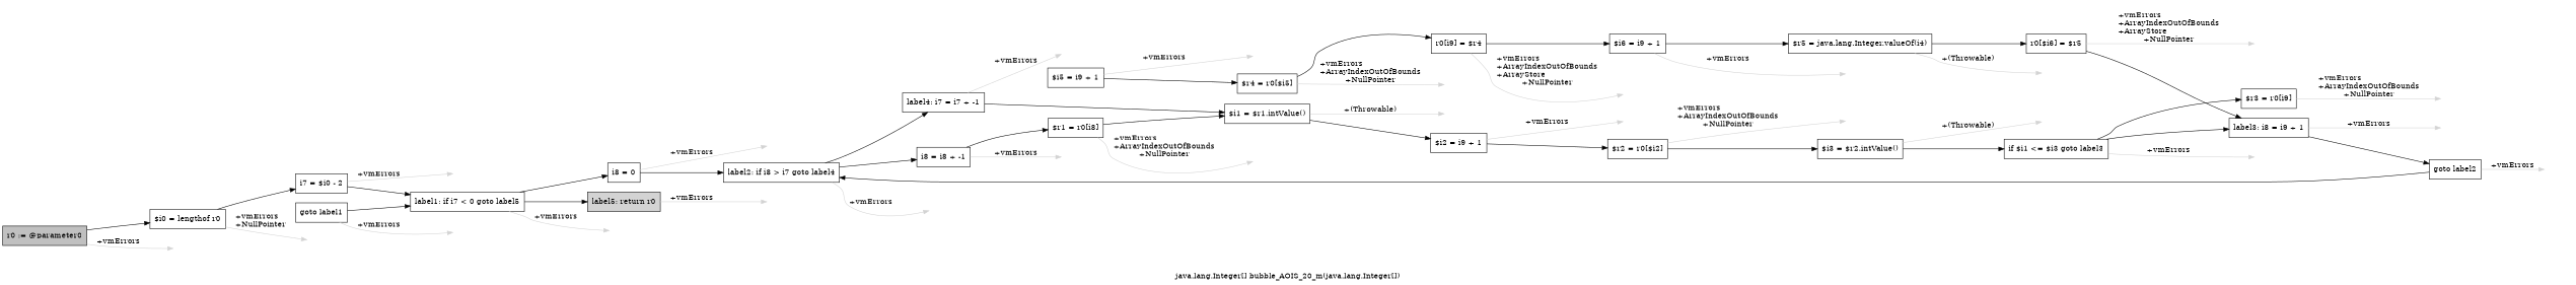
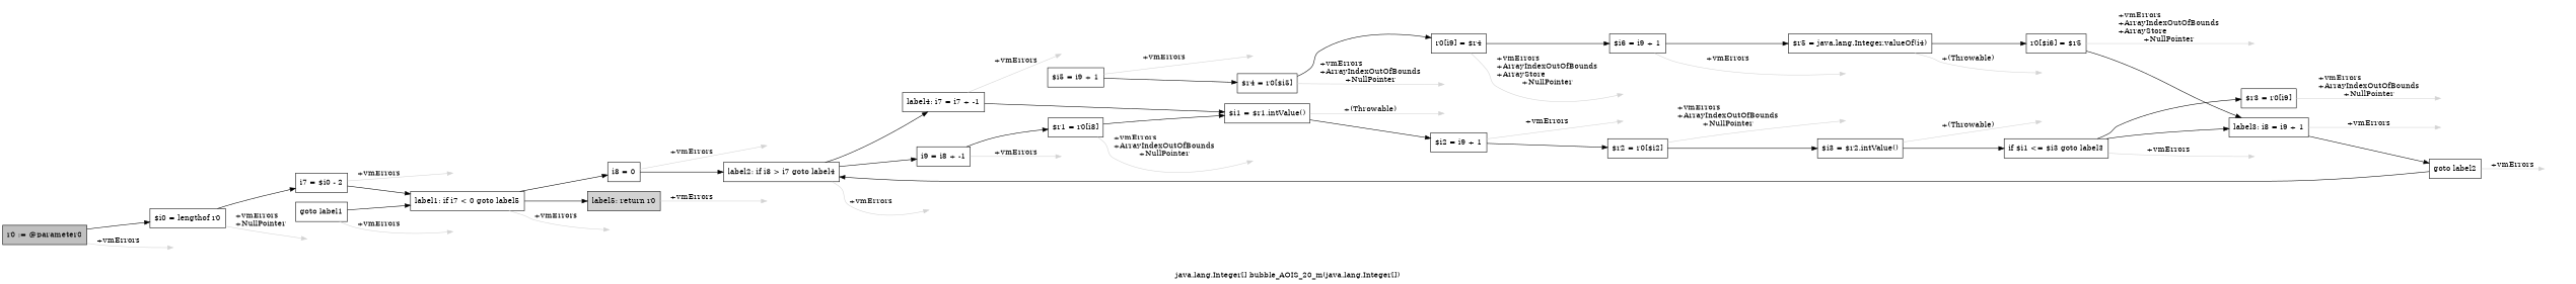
  digraph {
    label="java.lang.Integer[] bubble_AOIS_20_m(java.lang.Integer[])"
    rankdir=LR
    node [shape=box style=invis]
    edge [color=black]
    n1 [fillcolor=gray label="r0 := @parameter0" style=filled]
    n2 [label="$i0 = lengthof r0" style=""]
    n3 [label=Esc]
    n4 [label="i7 = $i0 - 2" style=""]
    n5 [label=Esc]
    n6 [label="label1: if i7 < 0 goto label5" style=""]
    n7 [label=Esc]
    n8 [label="i8 = 0" style=""]
    n9 [fillcolor=lightgray label="label5: return r0" style=filled]
    n10 [label=Esc]
    n11 [label="label2: if i8 > i7 goto label4" style=""]
    n12 [label=Esc]
    n13 [label=Esc]
-   n14 [label="i8 = i8 + -1" style=""]
+   n14 [label="i9 = i8 + -1" style=""]
    n15 [label="label4: i7 = i7 + -1" style=""]
    n16 [label=Esc]
    n17 [label="$r1 = r0[i8]" style=""]
    n18 [label=Esc]
    n19 [label=Esc]
    n20 [label="$i1 = $r1.intValue()" style=""]
    n21 [label=Esc]
    n22 [label="goto label1" style=""]
    n23 [label=Esc]
    n24 [label="$i2 = i9 + 1" style=""]
    n25 [label=Esc]
    n26 [label="$r2 = r0[$i2]" style=""]
    n27 [label=Esc]
    n28 [label="$i3 = $r2.intValue()" style=""]
    n29 [label=Esc]
    n30 [label="if $i1 <= $i3 goto label3" style=""]
    n31 [label=Esc]
    n32 [label="$r3 = r0[i9]" style=""]
    n33 [label="label3: i8 = i9 + 1" style=""]
    n34 [label=Esc]
    n35 [label=Esc]
    n36 [label="goto label2" style=""]
    n37 [label=Esc]
    n38 [label=Esc]
    n39 [label="$i5 = i9 + 1" style=""]
    n40 [label="$r4 = r0[$i5]" style=""]
    n41 [label=Esc]
    n42 [label=Esc]
    n43 [label="r0[i9] = $r4" style=""]
    n44 [label=Esc]
    n45 [label="$i6 = i9 + 1" style=""]
    n46 [label=Esc]
    n47 [label="$r5 = java.lang.Integer.valueOf(i4)" style=""]
    n48 [label=Esc]
    n49 [label="r0[$i6] = $r5" style=""]
    n50 [label=Esc]
    n51 [label=Esc]
    n1 -> n2
    n1 -> n3 [color=lightgray label="\l+vmErrors"]
    n2 -> n4
    n2 -> n5 [color=lightgray label="\l+vmErrors\l+NullPointer"]
    n4 -> n6
    n4 -> n7 [color=lightgray label="\l+vmErrors"]
    n6 -> n8
    n6 -> n9
    n6 -> n10 [color=lightgray label="\l+vmErrors"]
    n8 -> n11
    n8 -> n12 [color=lightgray label="\l+vmErrors"]
    n9 -> n13 [color=lightgray label="\l+vmErrors"]
    n11 -> n14
    n11 -> n15
    n11 -> n16 [color=lightgray label="\l+vmErrors"]
    n14 -> n17
    n14 -> n18 [color=lightgray label="\l+vmErrors"]
    n15 -> n19 [color=lightgray label="\l+vmErrors"]
    n15 -> n20
    n17 -> n20
    n17 -> n21 [color=lightgray label="\l+vmErrors\l+ArrayIndexOutOfBounds\l+NullPointer"]
    n20 -> n24
    n20 -> n25 [color=lightgray label="\l+(Throwable)"]
    n22 -> n6
    n22 -> n23 [color=lightgray label="\l+vmErrors"]
    n24 -> n26
    n24 -> n27 [color=lightgray label="\l+vmErrors"]
    n26 -> n28
    n26 -> n29 [color=lightgray label="\l+vmErrors\l+ArrayIndexOutOfBounds\l+NullPointer"]
    n28 -> n30
    n28 -> n31 [color=lightgray label="\l+(Throwable)"]
    n30 -> n32
    n30 -> n33
    n30 -> n34 [color=lightgray label="\l+vmErrors"]
    n32 -> n35 [color=lightgray label="\l+vmErrors\l+ArrayIndexOutOfBounds\l+NullPointer"]
    n33 -> n36
    n33 -> n37 [color=lightgray label="\l+vmErrors"]
    n36 -> n11
    n36 -> n38 [color=lightgray label="\l+vmErrors"]
    n39 -> n40
    n39 -> n41 [color=lightgray label="\l+vmErrors"]
    n40 -> n43
    n40 -> n44 [color=lightgray label="\l+vmErrors\l+ArrayIndexOutOfBounds\l+NullPointer"]
    n43 -> n45
    n43 -> n46 [color=lightgray label="\l+vmErrors\l+ArrayIndexOutOfBounds\l+ArrayStore\l+NullPointer"]
    n45 -> n47
    n45 -> n48 [color=lightgray label="\l+vmErrors"]
    n47 -> n49
    n47 -> n50 [color=lightgray label="\l+(Throwable)"]
    n49 -> n33
    n49 -> n51 [color=lightgray label="\l+vmErrors\l+ArrayIndexOutOfBounds\l+ArrayStore\l+NullPointer"]
  }
